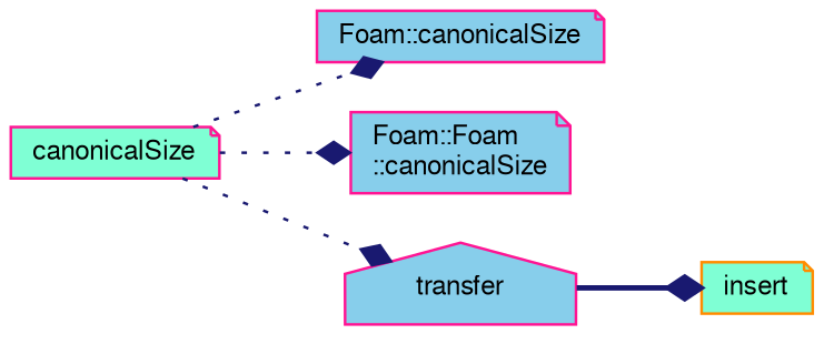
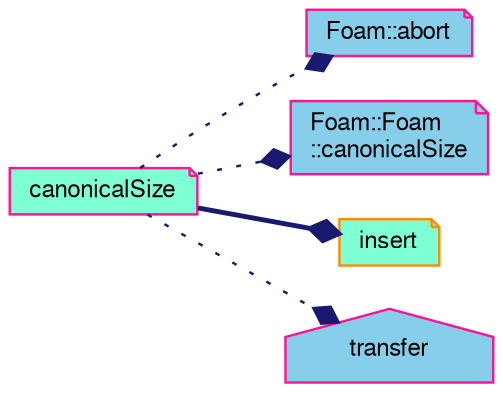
  digraph {
    rankdir=LR
    node [color=deeppink fillcolor=skyblue fontname=FreeSans fontsize=10 shape=note style=filled]
    edge [arrowhead=diamond color=midnightblue fontname=FreeSans fontsize=10 labelfontname=FreeSans labelfontsize=10 style=dotted]
    n1 [fillcolor=aquamarine fontcolor=black height=0.2 label=canonicalSize width=0.4]
-   n2 [height=0.2 label="Foam::canonicalSize" width=0.4]
+   n2 [height=0.2 label="Foam::abort" width=0.4]
    n3 [height=0.2 label="Foam::Foam\l::canonicalSize" width=0.4]
    n4 [color=darkorange fillcolor=aquamarine height=0.2 label=insert width=0.4]
    n5 [height=0.2 label=transfer shape=house width=0.4]
    n1 -> n2
    n1 -> n3
-   n5 -> n4 [style=bold]
+   n1 -> n4 [style=bold]
    n1 -> n5
  }
